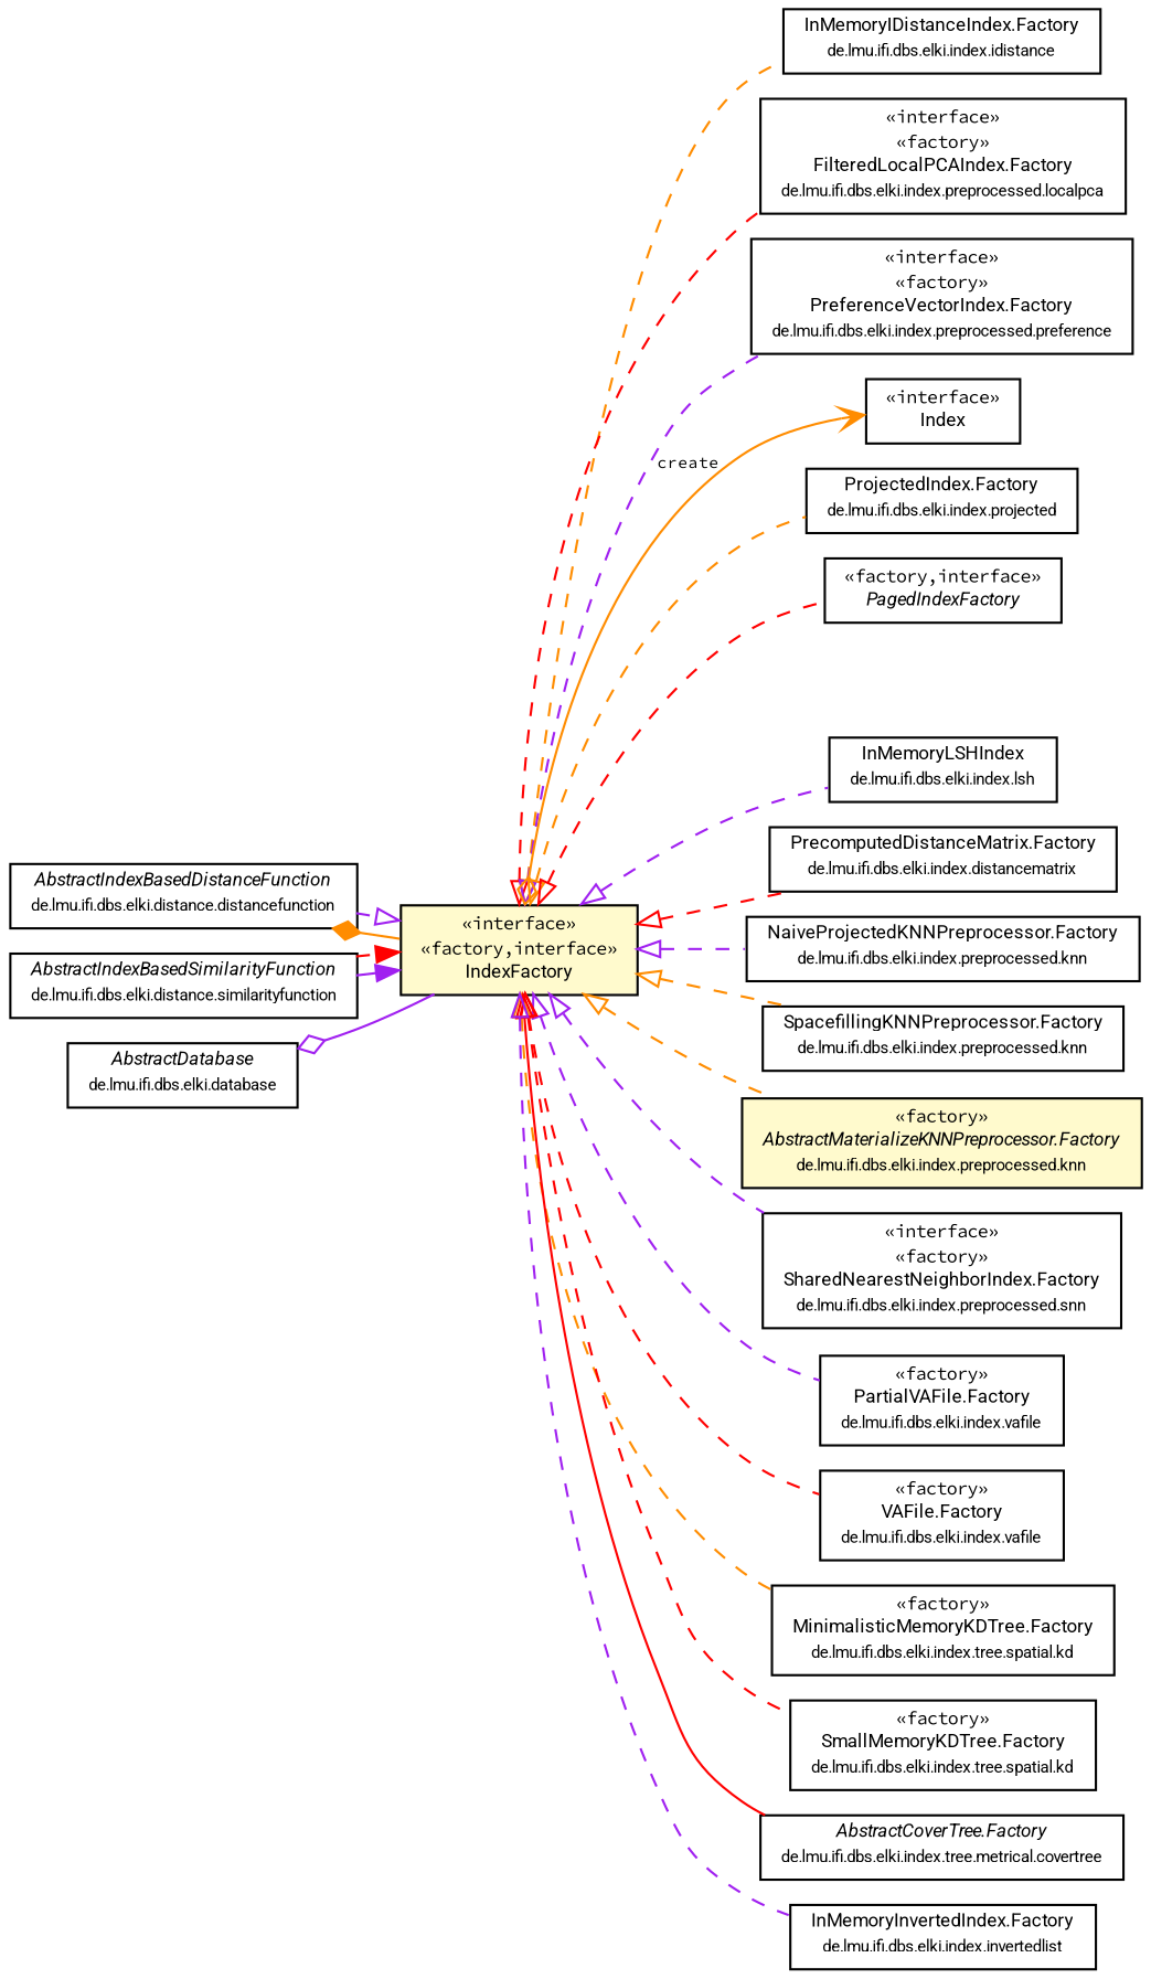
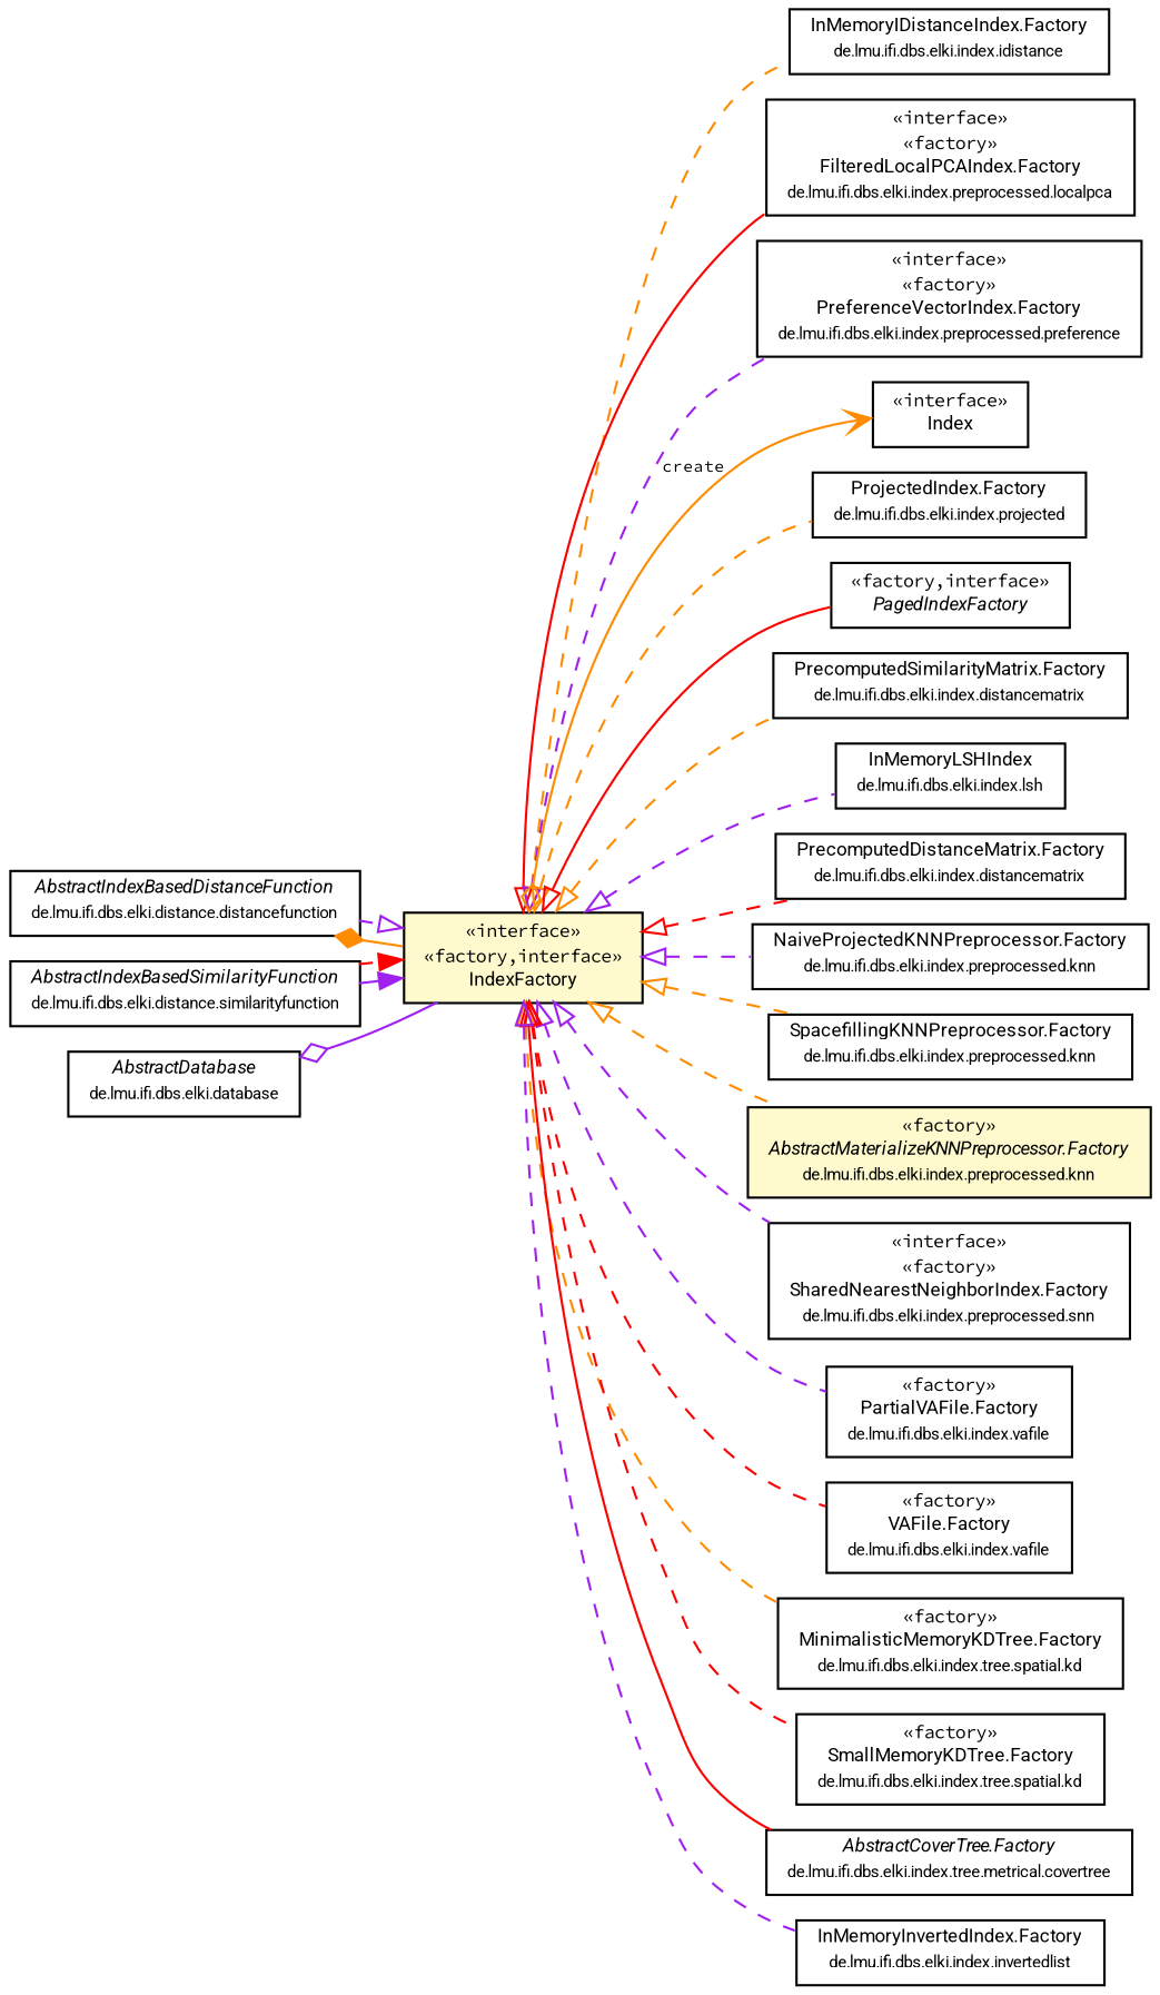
  digraph {
    fontname="Source Code Pro"
    nodesep=0.15
    rankdir=LR
    ranksep=0.25
    node [fontcolor=black fontname="Source Code Pro" fontsize=8 margin=0 shape=plaintext]
    edge [arrowtail=empty color=purple dir=back fontname="Source Code Pro" fontsize=7 labelfontname=Roboto labelfontsize=7 style=dashed weight=9]
    n1 [height=0 label=<<table title="de.lmu.ifi.dbs.elki.index.idistance.InMemoryIDistanceIndex.Factory" border="0" cellborder="1" cellspacing="0" cellpadding="2" href="idistance/InMemoryIDistanceIndex.Factory.html" target="_parent"> 		<tr><td><table border="0" cellspacing="0" cellpadding="1"> 		<tr><td align="center" balign="center"> <font face="Roboto">InMemoryIDistanceIndex.Factory</font> </td></tr> 		<tr><td align="center" balign="center"> <font face="Roboto" point-size="7.0">de.lmu.ifi.dbs.elki.index.idistance</font> </td></tr> 		</table></td></tr> 		</table>> width=0]
    n2 [height=0 label=<<table title="de.lmu.ifi.dbs.elki.index.IndexFactory" border="0" cellborder="1" cellspacing="0" cellpadding="2" bgcolor="lemonChiffon" href="IndexFactory.html" target="_parent"> 		<tr><td><table border="0" cellspacing="0" cellpadding="1"> 		<tr><td align="center" balign="center"> &#171;interface&#187; </td></tr> 		<tr><td align="center" balign="center"> &#171;factory,interface&#187; </td></tr> 		<tr><td align="center" balign="center"> <font face="Roboto">IndexFactory</font> </td></tr> 		</table></td></tr> 		</table>> width=0]
    n3 [height=0 label=<<table title="de.lmu.ifi.dbs.elki.index.preprocessed.localpca.FilteredLocalPCAIndex.Factory" border="0" cellborder="1" cellspacing="0" cellpadding="2" href="preprocessed/localpca/FilteredLocalPCAIndex.Factory.html" target="_parent"> 		<tr><td><table border="0" cellspacing="0" cellpadding="1"> 		<tr><td align="center" balign="center"> &#171;interface&#187; </td></tr> 		<tr><td align="center" balign="center"> &#171;factory&#187; </td></tr> 		<tr><td align="center" balign="center"> <font face="Roboto">FilteredLocalPCAIndex.Factory</font> </td></tr> 		<tr><td align="center" balign="center"> <font face="Roboto" point-size="7.0">de.lmu.ifi.dbs.elki.index.preprocessed.localpca</font> </td></tr> 		</table></td></tr> 		</table>> width=0]
    n4 [height=0 label=<<table title="de.lmu.ifi.dbs.elki.index.preprocessed.preference.PreferenceVectorIndex.Factory" border="0" cellborder="1" cellspacing="0" cellpadding="2" href="preprocessed/preference/PreferenceVectorIndex.Factory.html" target="_parent"> 		<tr><td><table border="0" cellspacing="0" cellpadding="1"> 		<tr><td align="center" balign="center"> &#171;interface&#187; </td></tr> 		<tr><td align="center" balign="center"> &#171;factory&#187; </td></tr> 		<tr><td align="center" balign="center"> <font face="Roboto">PreferenceVectorIndex.Factory</font> </td></tr> 		<tr><td align="center" balign="center"> <font face="Roboto" point-size="7.0">de.lmu.ifi.dbs.elki.index.preprocessed.preference</font> </td></tr> 		</table></td></tr> 		</table>> width=0]
    n5 [height=0 label=<<table title="de.lmu.ifi.dbs.elki.index.Index" border="0" cellborder="1" cellspacing="0" cellpadding="2" href="Index.html" target="_parent"> 		<tr><td><table border="0" cellspacing="0" cellpadding="1"> 		<tr><td align="center" balign="center"> &#171;interface&#187; </td></tr> 		<tr><td align="center" balign="center"> <font face="Roboto">Index</font> </td></tr> 		</table></td></tr> 		</table>> width=0]
    n6 [height=0 label=<<table title="de.lmu.ifi.dbs.elki.index.projected.ProjectedIndex.Factory" border="0" cellborder="1" cellspacing="0" cellpadding="2" href="projected/ProjectedIndex.Factory.html" target="_parent"> 		<tr><td><table border="0" cellspacing="0" cellpadding="1"> 		<tr><td align="center" balign="center"> <font face="Roboto">ProjectedIndex.Factory</font> </td></tr> 		<tr><td align="center" balign="center"> <font face="Roboto" point-size="7.0">de.lmu.ifi.dbs.elki.index.projected</font> </td></tr> 		</table></td></tr> 		</table>> width=0]
    n7 [height=0 label=<<table title="de.lmu.ifi.dbs.elki.index.PagedIndexFactory" border="0" cellborder="1" cellspacing="0" cellpadding="2" href="PagedIndexFactory.html" target="_parent"> 		<tr><td><table border="0" cellspacing="0" cellpadding="1"> 		<tr><td align="center" balign="center"> &#171;factory,interface&#187; </td></tr> 		<tr><td align="center" balign="center"> <font face="Roboto"><i>PagedIndexFactory</i></font> </td></tr> 		</table></td></tr> 		</table>> width=0]
+   n8 [height=0 label=<<table title="de.lmu.ifi.dbs.elki.index.distancematrix.PrecomputedSimilarityMatrix.Factory" border="0" cellborder="1" cellspacing="0" cellpadding="2" href="distancematrix/PrecomputedSimilarityMatrix.Factory.html" target="_parent"> 		<tr><td><table border="0" cellspacing="0" cellpadding="1"> 		<tr><td align="center" balign="center"> <font face="Roboto">PrecomputedSimilarityMatrix.Factory</font> </td></tr> 		<tr><td align="center" balign="center"> <font face="Roboto" point-size="7.0">de.lmu.ifi.dbs.elki.index.distancematrix</font> </td></tr> 		</table></td></tr> 		</table>> width=0]
    n9 [height=0 label=<<table title="de.lmu.ifi.dbs.elki.index.lsh.InMemoryLSHIndex" border="0" cellborder="1" cellspacing="0" cellpadding="2" href="lsh/InMemoryLSHIndex.html" target="_parent"> 		<tr><td><table border="0" cellspacing="0" cellpadding="1"> 		<tr><td align="center" balign="center"> <font face="Roboto">InMemoryLSHIndex</font> </td></tr> 		<tr><td align="center" balign="center"> <font face="Roboto" point-size="7.0">de.lmu.ifi.dbs.elki.index.lsh</font> </td></tr> 		</table></td></tr> 		</table>> width=0]
    n10 [height=0 label=<<table title="de.lmu.ifi.dbs.elki.index.distancematrix.PrecomputedDistanceMatrix.Factory" border="0" cellborder="1" cellspacing="0" cellpadding="2" href="distancematrix/PrecomputedDistanceMatrix.Factory.html" target="_parent"> 		<tr><td><table border="0" cellspacing="0" cellpadding="1"> 		<tr><td align="center" balign="center"> <font face="Roboto">PrecomputedDistanceMatrix.Factory</font> </td></tr> 		<tr><td align="center" balign="center"> <font face="Roboto" point-size="7.0">de.lmu.ifi.dbs.elki.index.distancematrix</font> </td></tr> 		</table></td></tr> 		</table>> width=0]
    n11 [height=0 label=<<table title="de.lmu.ifi.dbs.elki.index.preprocessed.knn.NaiveProjectedKNNPreprocessor.Factory" border="0" cellborder="1" cellspacing="0" cellpadding="2" href="preprocessed/knn/NaiveProjectedKNNPreprocessor.Factory.html" target="_parent"> 		<tr><td><table border="0" cellspacing="0" cellpadding="1"> 		<tr><td align="center" balign="center"> <font face="Roboto">NaiveProjectedKNNPreprocessor.Factory</font> </td></tr> 		<tr><td align="center" balign="center"> <font face="Roboto" point-size="7.0">de.lmu.ifi.dbs.elki.index.preprocessed.knn</font> </td></tr> 		</table></td></tr> 		</table>> width=0]
    n12 [height=0 label=<<table title="de.lmu.ifi.dbs.elki.index.preprocessed.knn.SpacefillingKNNPreprocessor.Factory" border="0" cellborder="1" cellspacing="0" cellpadding="2" href="preprocessed/knn/SpacefillingKNNPreprocessor.Factory.html" target="_parent"> 		<tr><td><table border="0" cellspacing="0" cellpadding="1"> 		<tr><td align="center" balign="center"> <font face="Roboto">SpacefillingKNNPreprocessor.Factory</font> </td></tr> 		<tr><td align="center" balign="center"> <font face="Roboto" point-size="7.0">de.lmu.ifi.dbs.elki.index.preprocessed.knn</font> </td></tr> 		</table></td></tr> 		</table>> width=0]
    n13 [height=0 label=<<table title="de.lmu.ifi.dbs.elki.index.preprocessed.knn.AbstractMaterializeKNNPreprocessor.Factory" border="0" cellborder="1" cellspacing="0" cellpadding="2" bgcolor="LemonChiffon" href="preprocessed/knn/AbstractMaterializeKNNPreprocessor.Factory.html" target="_parent"> 		<tr><td><table border="0" cellspacing="0" cellpadding="1"> 		<tr><td align="center" balign="center"> &#171;factory&#187; </td></tr> 		<tr><td align="center" balign="center"> <font face="Roboto"><i>AbstractMaterializeKNNPreprocessor.Factory</i></font> </td></tr> 		<tr><td align="center" balign="center"> <font face="Roboto" point-size="7.0">de.lmu.ifi.dbs.elki.index.preprocessed.knn</font> </td></tr> 		</table></td></tr> 		</table>> width=0]
    n14 [height=0 label=<<table title="de.lmu.ifi.dbs.elki.index.preprocessed.snn.SharedNearestNeighborIndex.Factory" border="0" cellborder="1" cellspacing="0" cellpadding="2" href="preprocessed/snn/SharedNearestNeighborIndex.Factory.html" target="_parent"> 		<tr><td><table border="0" cellspacing="0" cellpadding="1"> 		<tr><td align="center" balign="center"> &#171;interface&#187; </td></tr> 		<tr><td align="center" balign="center"> &#171;factory&#187; </td></tr> 		<tr><td align="center" balign="center"> <font face="Roboto">SharedNearestNeighborIndex.Factory</font> </td></tr> 		<tr><td align="center" balign="center"> <font face="Roboto" point-size="7.0">de.lmu.ifi.dbs.elki.index.preprocessed.snn</font> </td></tr> 		</table></td></tr> 		</table>> width=0]
    n15 [height=0 label=<<table title="de.lmu.ifi.dbs.elki.index.vafile.PartialVAFile.Factory" border="0" cellborder="1" cellspacing="0" cellpadding="2" href="vafile/PartialVAFile.Factory.html" target="_parent"> 		<tr><td><table border="0" cellspacing="0" cellpadding="1"> 		<tr><td align="center" balign="center"> &#171;factory&#187; </td></tr> 		<tr><td align="center" balign="center"> <font face="Roboto">PartialVAFile.Factory</font> </td></tr> 		<tr><td align="center" balign="center"> <font face="Roboto" point-size="7.0">de.lmu.ifi.dbs.elki.index.vafile</font> </td></tr> 		</table></td></tr> 		</table>> width=0]
    n16 [height=0 label=<<table title="de.lmu.ifi.dbs.elki.index.vafile.VAFile.Factory" border="0" cellborder="1" cellspacing="0" cellpadding="2" href="vafile/VAFile.Factory.html" target="_parent"> 		<tr><td><table border="0" cellspacing="0" cellpadding="1"> 		<tr><td align="center" balign="center"> &#171;factory&#187; </td></tr> 		<tr><td align="center" balign="center"> <font face="Roboto">VAFile.Factory</font> </td></tr> 		<tr><td align="center" balign="center"> <font face="Roboto" point-size="7.0">de.lmu.ifi.dbs.elki.index.vafile</font> </td></tr> 		</table></td></tr> 		</table>> width=0]
    n17 [height=0 label=<<table title="de.lmu.ifi.dbs.elki.index.tree.spatial.kd.MinimalisticMemoryKDTree.Factory" border="0" cellborder="1" cellspacing="0" cellpadding="2" href="tree/spatial/kd/MinimalisticMemoryKDTree.Factory.html" target="_parent"> 		<tr><td><table border="0" cellspacing="0" cellpadding="1"> 		<tr><td align="center" balign="center"> &#171;factory&#187; </td></tr> 		<tr><td align="center" balign="center"> <font face="Roboto">MinimalisticMemoryKDTree.Factory</font> </td></tr> 		<tr><td align="center" balign="center"> <font face="Roboto" point-size="7.0">de.lmu.ifi.dbs.elki.index.tree.spatial.kd</font> </td></tr> 		</table></td></tr> 		</table>> width=0]
    n18 [height=0 label=<<table title="de.lmu.ifi.dbs.elki.index.tree.spatial.kd.SmallMemoryKDTree.Factory" border="0" cellborder="1" cellspacing="0" cellpadding="2" href="tree/spatial/kd/SmallMemoryKDTree.Factory.html" target="_parent"> 		<tr><td><table border="0" cellspacing="0" cellpadding="1"> 		<tr><td align="center" balign="center"> &#171;factory&#187; </td></tr> 		<tr><td align="center" balign="center"> <font face="Roboto">SmallMemoryKDTree.Factory</font> </td></tr> 		<tr><td align="center" balign="center"> <font face="Roboto" point-size="7.0">de.lmu.ifi.dbs.elki.index.tree.spatial.kd</font> </td></tr> 		</table></td></tr> 		</table>> width=0]
    n19 [height=0 label=<<table title="de.lmu.ifi.dbs.elki.index.tree.metrical.covertree.AbstractCoverTree.Factory" border="0" cellborder="1" cellspacing="0" cellpadding="2" href="tree/metrical/covertree/AbstractCoverTree.Factory.html" target="_parent"> 		<tr><td><table border="0" cellspacing="0" cellpadding="1"> 		<tr><td align="center" balign="center"> <font face="Roboto"><i>AbstractCoverTree.Factory</i></font> </td></tr> 		<tr><td align="center" balign="center"> <font face="Roboto" point-size="7.0">de.lmu.ifi.dbs.elki.index.tree.metrical.covertree</font> </td></tr> 		</table></td></tr> 		</table>> width=0]
    n20 [height=0 label=<<table title="de.lmu.ifi.dbs.elki.index.invertedlist.InMemoryInvertedIndex.Factory" border="0" cellborder="1" cellspacing="0" cellpadding="2" href="invertedlist/InMemoryInvertedIndex.Factory.html" target="_parent"> 		<tr><td><table border="0" cellspacing="0" cellpadding="1"> 		<tr><td align="center" balign="center"> <font face="Roboto">InMemoryInvertedIndex.Factory</font> </td></tr> 		<tr><td align="center" balign="center"> <font face="Roboto" point-size="7.0">de.lmu.ifi.dbs.elki.index.invertedlist</font> </td></tr> 		</table></td></tr> 		</table>> width=0]
    n21 [height=0 label=<<table title="de.lmu.ifi.dbs.elki.distance.distancefunction.AbstractIndexBasedDistanceFunction" border="0" cellborder="1" cellspacing="0" cellpadding="2" href="../distance/distancefunction/AbstractIndexBasedDistanceFunction.html" target="_parent"> 		<tr><td><table border="0" cellspacing="0" cellpadding="1"> 		<tr><td align="center" balign="center"> <font face="Roboto"><i>AbstractIndexBasedDistanceFunction</i></font> </td></tr> 		<tr><td align="center" balign="center"> <font face="Roboto" point-size="7.0">de.lmu.ifi.dbs.elki.distance.distancefunction</font> </td></tr> 		</table></td></tr> 		</table>> width=0]
    n22 [height=0 label=<<table title="de.lmu.ifi.dbs.elki.distance.similarityfunction.AbstractIndexBasedSimilarityFunction" border="0" cellborder="1" cellspacing="0" cellpadding="2" href="../distance/similarityfunction/AbstractIndexBasedSimilarityFunction.html" target="_parent"> 		<tr><td><table border="0" cellspacing="0" cellpadding="1"> 		<tr><td align="center" balign="center"> <font face="Roboto"><i>AbstractIndexBasedSimilarityFunction</i></font> </td></tr> 		<tr><td align="center" balign="center"> <font face="Roboto" point-size="7.0">de.lmu.ifi.dbs.elki.distance.similarityfunction</font> </td></tr> 		</table></td></tr> 		</table>> width=0]
    n23 [height=0 label=<<table title="de.lmu.ifi.dbs.elki.database.AbstractDatabase" border="0" cellborder="1" cellspacing="0" cellpadding="2" href="../database/AbstractDatabase.html" target="_parent"> 		<tr><td><table border="0" cellspacing="0" cellpadding="1"> 		<tr><td align="center" balign="center"> <font face="Roboto"><i>AbstractDatabase</i></font> </td></tr> 		<tr><td align="center" balign="center"> <font face="Roboto" point-size="7.0">de.lmu.ifi.dbs.elki.database</font> </td></tr> 		</table></td></tr> 		</table>> width=0]
    n2 -> n1 [color=darkorange]
-   n2 -> n3 [color=red]
+   n2 -> n3 [color=red style=solid]
    n2 -> n4
    n2 -> n5 [arrowhead=open arrowtail=ediamond color=darkorange dir=both label=create weight=3 style=""]
    n2 -> n6 [color=darkorange]
-   n2 -> n7 [color=red]
+   n2 -> n7 [color=red style=solid]
+   n2 -> n8 [color=darkorange]
    n2 -> n9
    n2 -> n10 [color=red]
    n2 -> n11
    n2 -> n12 [color=darkorange]
    n2 -> n13 [color=darkorange]
    n2 -> n14
    n2 -> n15
    n2 -> n16 [color=red]
    n2 -> n17 [color=darkorange]
    n2 -> n18 [color=red]
    n2 -> n19 [color=red style=solid]
    n2 -> n20
    n21 -> n2 [arrowhead=none arrowtail=diamond color=darkorange weight=6 style=""]
    n21 -> n2 [arrowhead=onormal weight=0 arrowtail="" dir=""]
    n22 -> n2 [arrowhead=normal weight=2 arrowtail="" dir="" style=""]
    n22 -> n2 [arrowhead=normal color=red weight=0 arrowtail="" dir=""]
    n23 -> n2 [arrowhead=none arrowtail=ediamond weight=4 style=""]
  }
